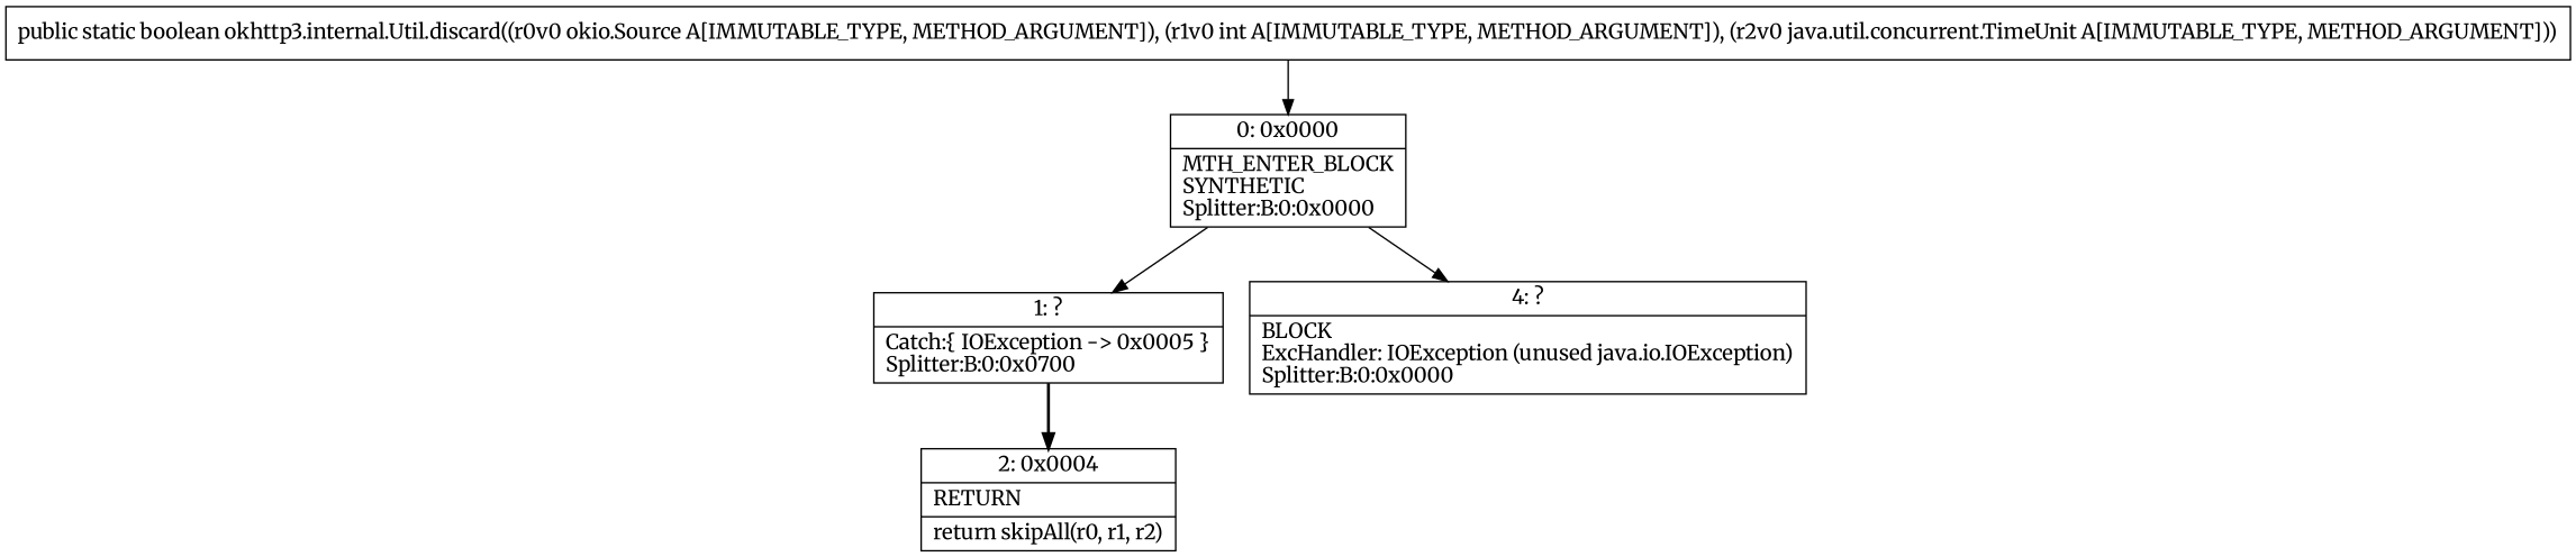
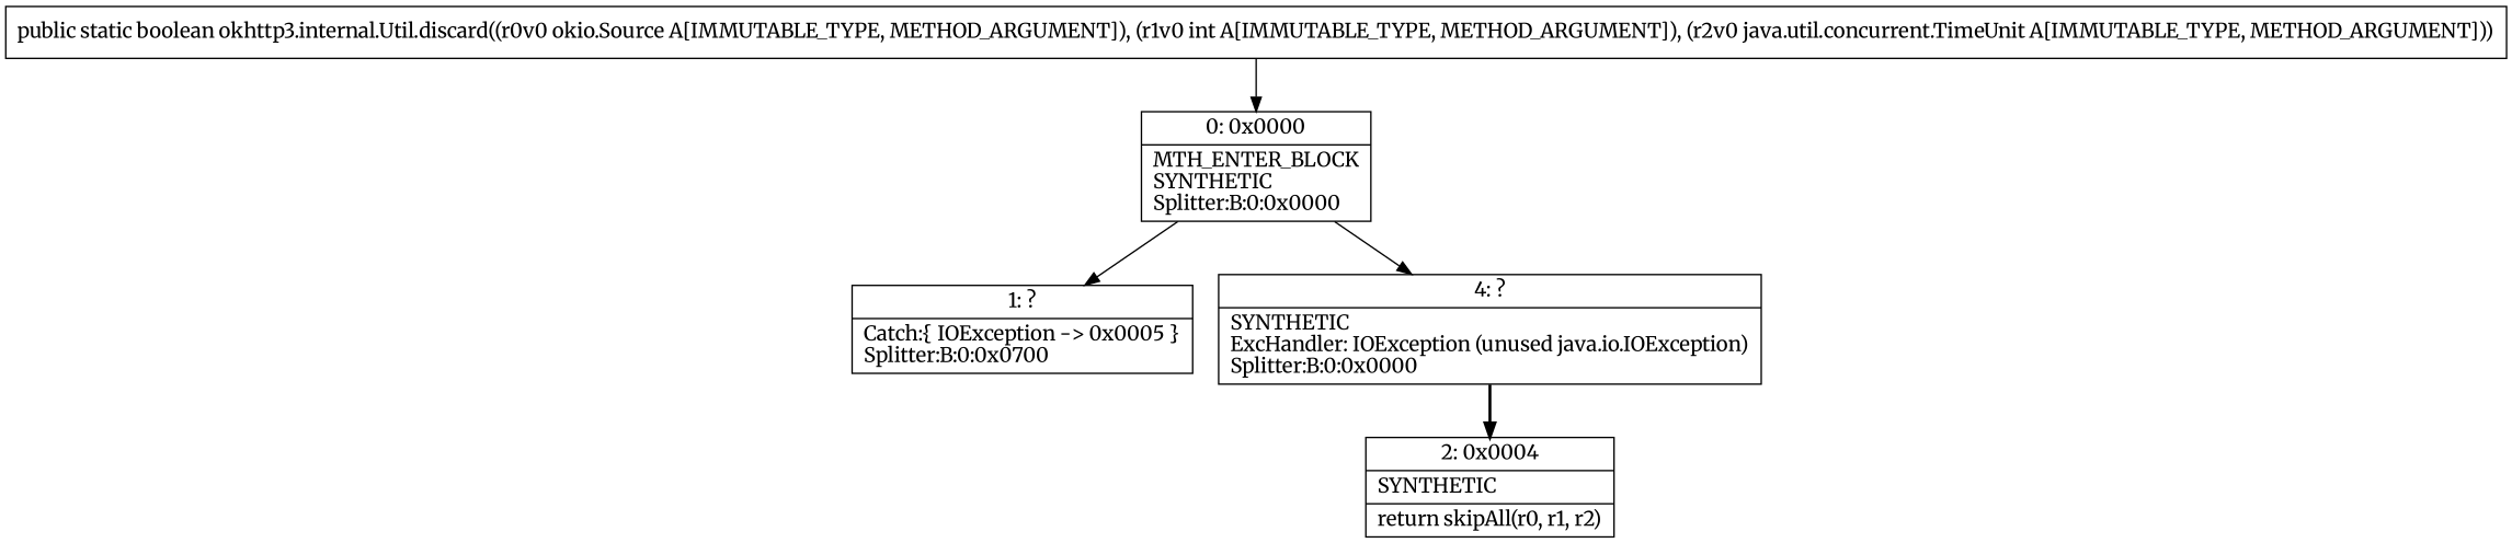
  digraph {
    fontname=Merriweather
    node [fontname=Merriweather shape=record]
    edge [fontname=Merriweather style=solid]
    n1 [label="{0\:\ 0x0000|MTH_ENTER_BLOCK\lSYNTHETIC\lSplitter:B:0:0x0000\l}"]
    n2 [label="{1\:\ ?|Catch:\{ IOException \-\> 0x0005 \}\lSplitter:B:0:0x0700\l}"]
-   n3 [label="{4\:\ ?|BLOCK\lExcHandler: IOException (unused java.io.IOException)\lSplitter:B:0:0x0000\l}"]
-   n4 [label="{2\:\ 0x0004|RETURN\l|return skipAll(r0, r1, r2)\l}"]
+   n3 [label="{4\:\ ?|SYNTHETIC\lExcHandler: IOException (unused java.io.IOException)\lSplitter:B:0:0x0000\l}"]
+   n4 [label="{2\:\ 0x0004|SYNTHETIC\l|return skipAll(r0, r1, r2)\l}"]
    n5 [label="{public static boolean okhttp3.internal.Util.discard((r0v0 okio.Source A[IMMUTABLE_TYPE, METHOD_ARGUMENT]), (r1v0 int A[IMMUTABLE_TYPE, METHOD_ARGUMENT]), (r2v0 java.util.concurrent.TimeUnit A[IMMUTABLE_TYPE, METHOD_ARGUMENT])) }"]
    n1 -> n2
    n1 -> n3
-   n2 -> n4 [style=bold]
+   n3 -> n4 [style=bold]
    n5 -> n1
  }
